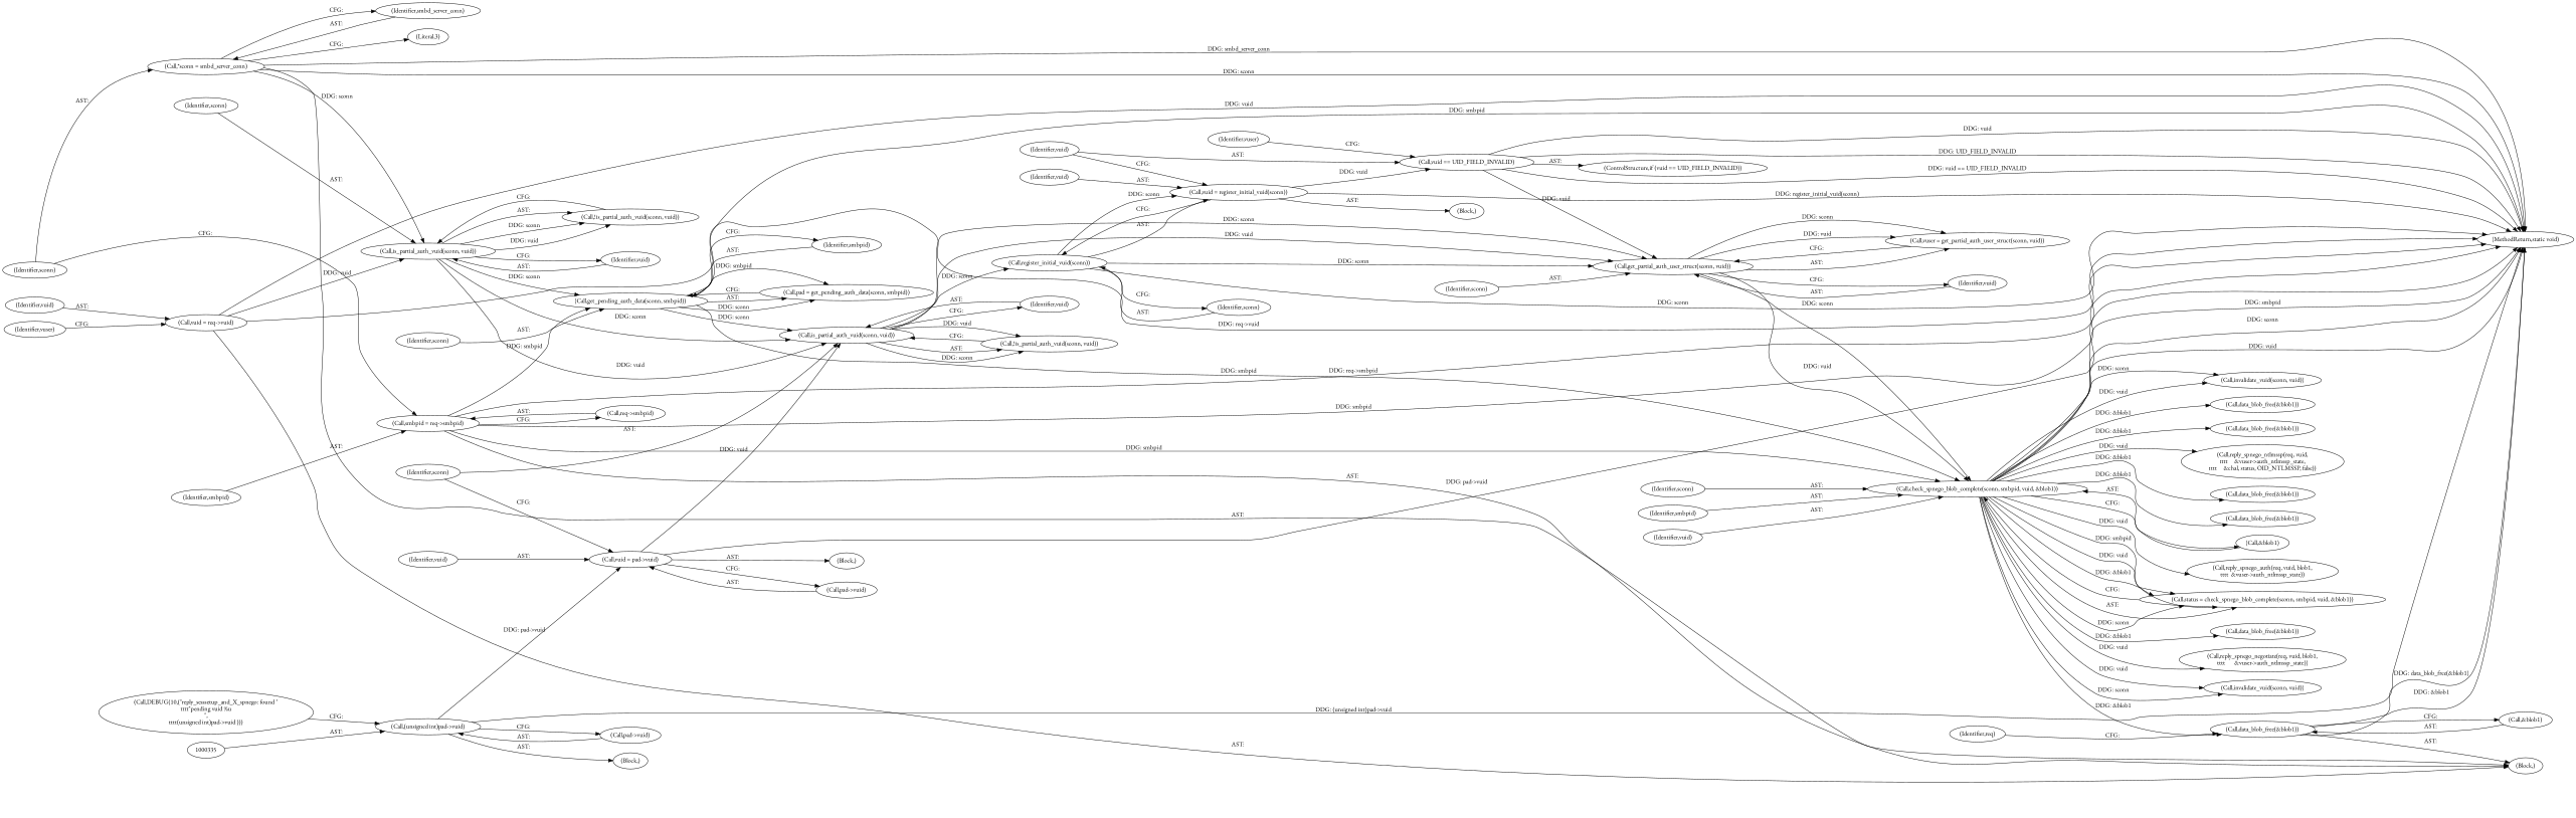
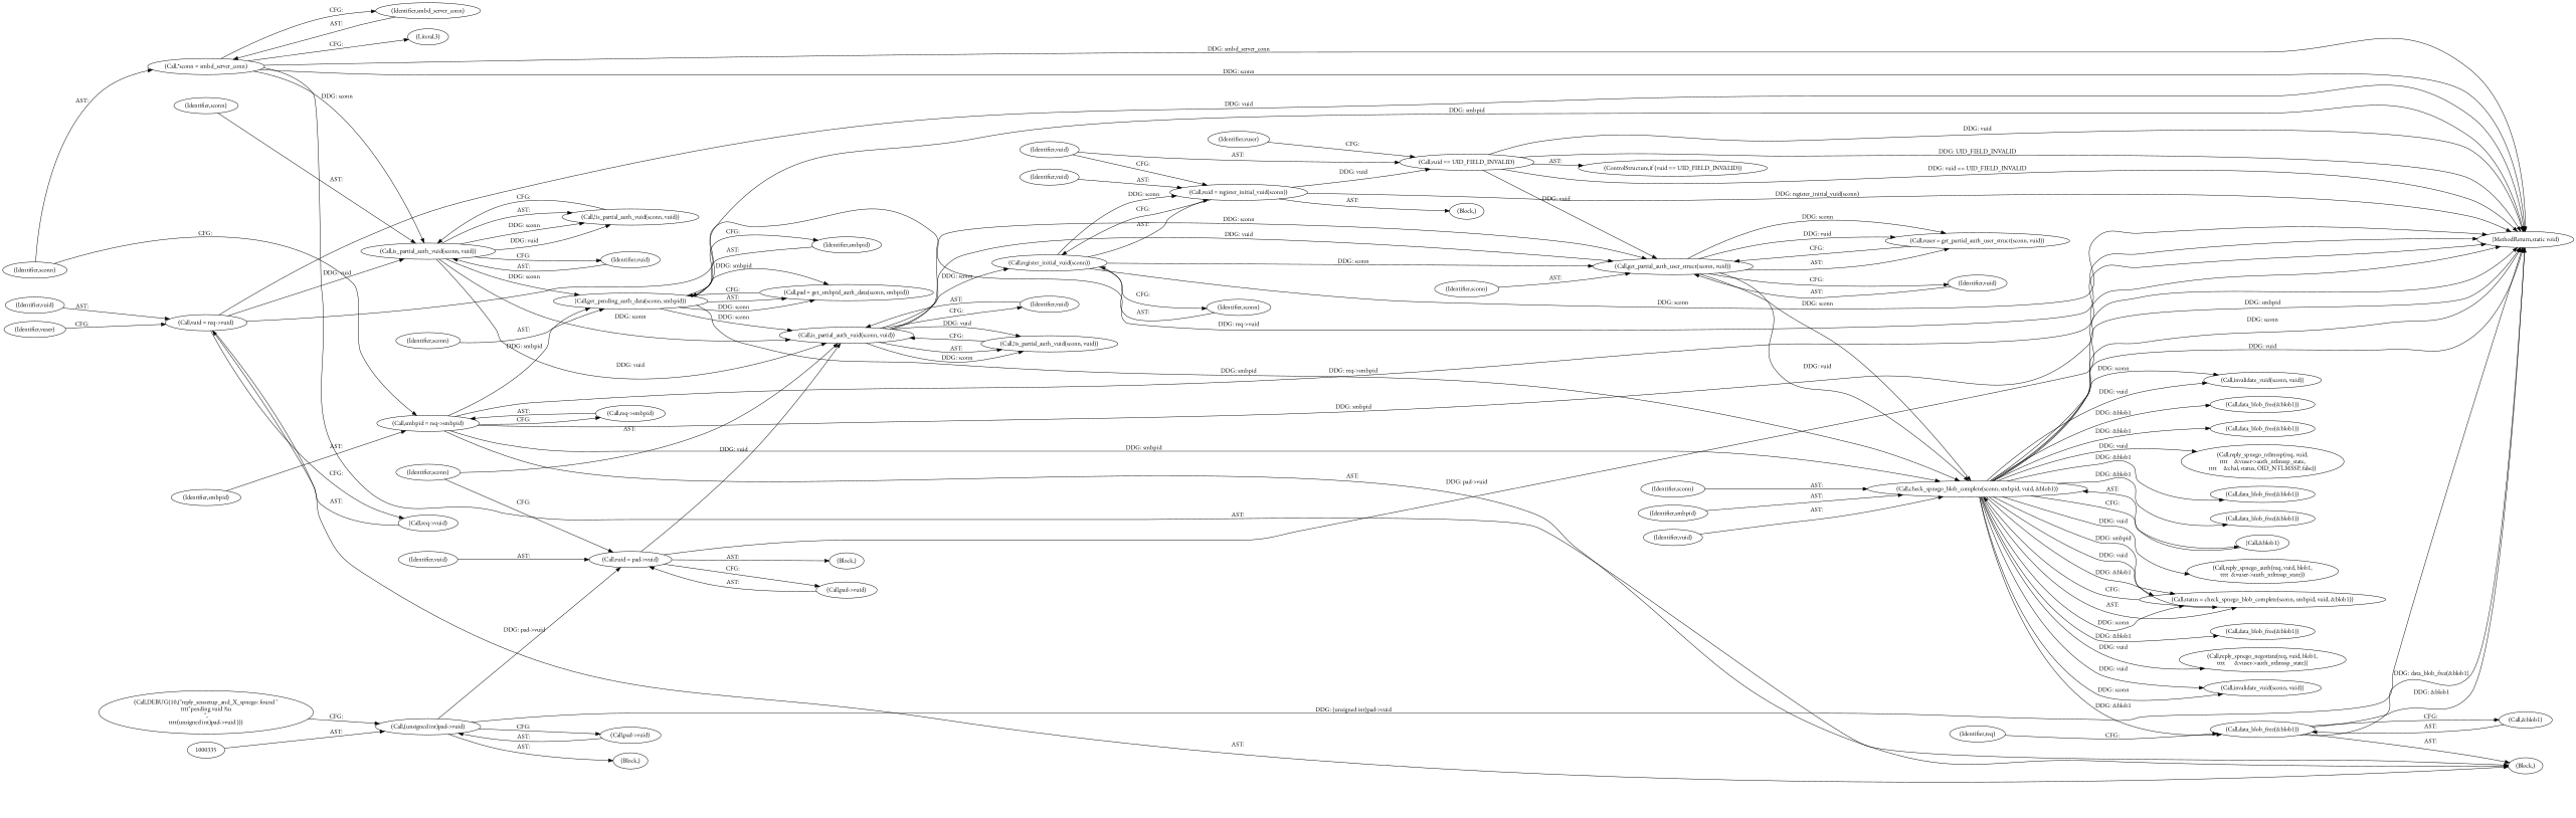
  digraph {
    fontname="EB Garamond"
    rankdir=LR
    node [fontname="EB Garamond"]
    edge [fontname="EB Garamond"]
    n1 [label="(Call,data_blob_free(&blob1))"]
    n2 [label="(Call,&blob1)"]
    n3 [label="(MethodReturn,static void)"]
    n4 [label="(Block,)"]
    n5 [label="(Call,check_spnego_blob_complete(sconn, smbpid, vuid, &blob1))"]
    n6 [label="(Call,data_blob_free(&blob1))"]
    n7 [label="(Call,reply_spnego_auth(req, vuid, blob1,\n\t\t\t\t  &vuser->auth_ntlmssp_state))"]
    n8 [label="(Call,status = check_spnego_blob_complete(sconn, smbpid, vuid, &blob1))"]
    n9 [label="(Call,data_blob_free(&blob1))"]
    n10 [label="(Call,reply_spnego_negotiate(req, vuid, blob1,\n\t\t\t\t       &vuser->auth_ntlmssp_state))"]
    n11 [label="(Call,invalidate_vuid(sconn, vuid))"]
    n12 [label="(Call,&blob1)"]
    n13 [label="(Call,invalidate_vuid(sconn, vuid))"]
    n14 [label="(Call,data_blob_free(&blob1))"]
    n15 [label="(Call,data_blob_free(&blob1))"]
    n16 [label="(Call,reply_spnego_ntlmssp(req, vuid,\n\t\t\t\t     &vuser->auth_ntlmssp_state,\n\t\t\t\t     &chal, status, OID_NTLMSSP, false))"]
    n17 [label="(Call,data_blob_free(&blob1))"]
    n18 [label="(Call,get_partial_auth_user_struct(sconn, vuid))"]
    n19 [label="(Call,vuser = get_partial_auth_user_struct(sconn, vuid))"]
    n20 [label="(Identifier,vuid)"]
    n21 [label="(Call,register_initial_vuid(sconn))"]
    n22 [label="(Call,vuid = register_initial_vuid(sconn))"]
    n23 [label="(Identifier,sconn)"]
    n24 [label="(Call,vuid == UID_FIELD_INVALID)"]
    n25 [label="(Block,)"]
    n26 [label="(Call,is_partial_auth_vuid(sconn, vuid))"]
    n27 [label="(Identifier,vuid)"]
    n28 [label="(Call,!is_partial_auth_vuid(sconn, vuid))"]
    n29 [label="(Call,is_partial_auth_vuid(sconn, vuid))"]
    n30 [label="(Call,get_pending_auth_data(sconn, smbpid))"]
    n31 [label="(Identifier,vuid)"]
    n32 [label="(Call,!is_partial_auth_vuid(sconn, vuid))"]
    n33 [label="(Identifier,smbpid)"]
-   n34 [label="(Call,pad = get_pending_auth_data(sconn, smbpid))"]
+   n34 [label="(Call,pad = get_smbpid_auth_data(sconn, smbpid))"]
    n35 [label="(Call,*sconn = smbd_server_conn)"]
    n36 [label="(Identifier,smbd_server_conn)"]
    n37 [label="(Literal,3)"]
    n38 [label="(Call,vuid = req->vuid)"]
+   n39 [label="(Call,req->vuid)"]
    n40 [label="(Call,smbpid = req->smbpid)"]
    n41 [label="(Call,req->smbpid)"]
    n42 [label="(Call,vuid = pad->vuid)"]
    n43 [label="(Block,)"]
    n44 [label="(Call,pad->vuid)"]
    n45 [label="(Call,(unsigned int)pad->vuid)"]
    n46 [label="(Call,pad->vuid)"]
    n47 [label="(Block,)"]
    n48 [label="(ControlStructure,if (vuid == UID_FIELD_INVALID))"]
    n49 [label="(Identifier,req)"]
    n50 [label="(Identifier,smbpid)"]
    n51 [label="(Call,DEBUG(10,(\"reply_sesssetup_and_X_spnego: found \"\n\t\t\t\t\"pending vuid %u\n\",\n\t\t\t\t(unsigned int)pad->vuid )))"]
    n52 [label="(Identifier,vuser)"]
    n53 [label="(Identifier,vuid)"]
    n54 [label="(Identifier,sconn)"]
    n55 [label="(Identifier,vuid)"]
    n56 [label="(Identifier,sconn)"]
    n57 [label="(Identifier,sconn)"]
    n58 [label="(Identifier,sconn)"]
    n59 [label="(Identifier,smbpid)"]
    n60 [label="(Identifier,vuid)"]
    n61 [label="(Identifier,vuid)"]
    n62 [label="(Identifier,vuser)"]
    n63 [label="(Identifier,vuid)"]
    n64 [label="(Identifier,sconn)"]
    n65 [label="(Identifier,sconn)"]
    1000335
    n1 -> n2 [label="CFG: "]
    n1 -> n3 [label="DDG: data_blob_free(&blob1)"]
    n1 -> n3 [label="DDG: &blob1"]
    n1 -> n4 [label="AST: "]
    n2 -> n1 [label="AST: "]
    n5 -> n1 [label="DDG: &blob1"]
    n5 -> n3 [label="DDG: vuid"]
    n5 -> n3 [label="DDG: smbpid"]
    n5 -> n3 [label="DDG: sconn"]
    n5 -> n6 [label="DDG: &blob1"]
    n5 -> n7 [label="DDG: vuid"]
    n5 -> n8 [label="AST: "]
    n5 -> n8 [label="DDG: sconn"]
    n5 -> n8 [label="DDG: smbpid"]
    n5 -> n8 [label="DDG: vuid"]
    n5 -> n8 [label="DDG: &blob1"]
    n5 -> n9 [label="DDG: &blob1"]
    n5 -> n10 [label="DDG: vuid"]
    n5 -> n11 [label="DDG: sconn"]
    n5 -> n11 [label="DDG: vuid"]
    n5 -> n12 [label="CFG: "]
    n5 -> n13 [label="DDG: sconn"]
    n5 -> n13 [label="DDG: vuid"]
    n5 -> n14 [label="DDG: &blob1"]
    n5 -> n15 [label="DDG: &blob1"]
    n5 -> n16 [label="DDG: vuid"]
    n5 -> n17 [label="DDG: &blob1"]
    n8 -> n5 [label="CFG: "]
    n12 -> n5 [label="AST: "]
    n18 -> n5 [label="DDG: sconn"]
    n18 -> n5 [label="DDG: vuid"]
    n18 -> n19 [label="AST: "]
    n18 -> n19 [label="DDG: sconn"]
    n18 -> n19 [label="DDG: vuid"]
    n18 -> n20 [label="CFG: "]
    n19 -> n18 [label="CFG: "]
    n20 -> n18 [label="AST: "]
    n21 -> n3 [label="DDG: sconn"]
    n21 -> n18 [label="DDG: sconn"]
    n21 -> n22 [label="AST: "]
    n21 -> n22 [label="DDG: sconn"]
    n21 -> n23 [label="CFG: "]
    n22 -> n3 [label="DDG: register_initial_vuid(sconn)"]
    n22 -> n21 [label="CFG: "]
    n22 -> n24 [label="DDG: vuid"]
    n22 -> n25 [label="AST: "]
    n23 -> n21 [label="AST: "]
    n24 -> n3 [label="DDG: vuid"]
    n24 -> n3 [label="DDG: UID_FIELD_INVALID"]
    n24 -> n3 [label="DDG: vuid == UID_FIELD_INVALID"]
    n24 -> n18 [label="DDG: vuid"]
    n24 -> n48 [label="AST: "]
    n26 -> n18 [label="DDG: sconn"]
    n26 -> n18 [label="DDG: vuid"]
    n26 -> n21 [label="DDG: sconn"]
    n26 -> n27 [label="CFG: "]
    n26 -> n28 [label="AST: "]
    n26 -> n28 [label="DDG: sconn"]
    n26 -> n28 [label="DDG: vuid"]
    n27 -> n26 [label="AST: "]
    n28 -> n26 [label="CFG: "]
    n29 -> n26 [label="DDG: sconn"]
    n29 -> n26 [label="DDG: vuid"]
    n29 -> n30 [label="DDG: sconn"]
    n29 -> n31 [label="CFG: "]
    n29 -> n32 [label="AST: "]
    n29 -> n32 [label="DDG: sconn"]
    n29 -> n32 [label="DDG: vuid"]
    n30 -> n3 [label="DDG: smbpid"]
    n30 -> n5 [label="DDG: smbpid"]
    n30 -> n26 [label="DDG: sconn"]
    n30 -> n33 [label="CFG: "]
    n30 -> n34 [label="AST: "]
    n30 -> n34 [label="DDG: sconn"]
    n30 -> n34 [label="DDG: smbpid"]
    n31 -> n29 [label="AST: "]
    n32 -> n29 [label="CFG: "]
    n33 -> n30 [label="AST: "]
    n34 -> n30 [label="CFG: "]
    n35 -> n3 [label="DDG: smbd_server_conn"]
    n35 -> n3 [label="DDG: sconn"]
    n35 -> n4 [label="AST: "]
    n35 -> n29 [label="DDG: sconn"]
    n35 -> n36 [label="CFG: "]
    n35 -> n37 [label="CFG: "]
    n36 -> n35 [label="AST: "]
    n38 -> n3 [label="DDG: vuid"]
    n38 -> n3 [label="DDG: req->vuid"]
    n38 -> n4 [label="AST: "]
    n38 -> n29 [label="DDG: vuid"]
+   n38 -> n39 [label="CFG: "]
+   n39 -> n38 [label="AST: "]
    n40 -> n3 [label="DDG: req->smbpid"]
    n40 -> n3 [label="DDG: smbpid"]
    n40 -> n4 [label="AST: "]
    n40 -> n5 [label="DDG: smbpid"]
    n40 -> n30 [label="DDG: smbpid"]
    n40 -> n41 [label="CFG: "]
    n41 -> n40 [label="AST: "]
    n42 -> n3 [label="DDG: pad->vuid"]
    n42 -> n26 [label="DDG: vuid"]
    n42 -> n43 [label="AST: "]
    n42 -> n44 [label="CFG: "]
    n44 -> n42 [label="AST: "]
    n45 -> n3 [label="DDG: (unsigned int)pad->vuid"]
    n45 -> n42 [label="DDG: pad->vuid"]
    n45 -> n46 [label="CFG: "]
    n45 -> n47 [label="AST: "]
    n46 -> n45 [label="AST: "]
    n49 -> n1 [label="CFG: "]
    n50 -> n40 [label="AST: "]
    n51 -> n45 [label="CFG: "]
    n52 -> n24 [label="CFG: "]
    n53 -> n5 [label="AST: "]
    n54 -> n5 [label="AST: "]
    n55 -> n38 [label="AST: "]
    n56 -> n35 [label="AST: "]
    n56 -> n40 [label="CFG: "]
    n57 -> n29 [label="AST: "]
    n58 -> n18 [label="AST: "]
    n59 -> n5 [label="AST: "]
    n60 -> n22 [label="AST: "]
    n61 -> n22 [label="CFG: "]
    n61 -> n24 [label="AST: "]
    n62 -> n38 [label="CFG: "]
    n63 -> n42 [label="AST: "]
    n64 -> n30 [label="AST: "]
    n65 -> n26 [label="AST: "]
    n65 -> n42 [label="CFG: "]
    1000335 -> n45 [label="AST: "]
  }
